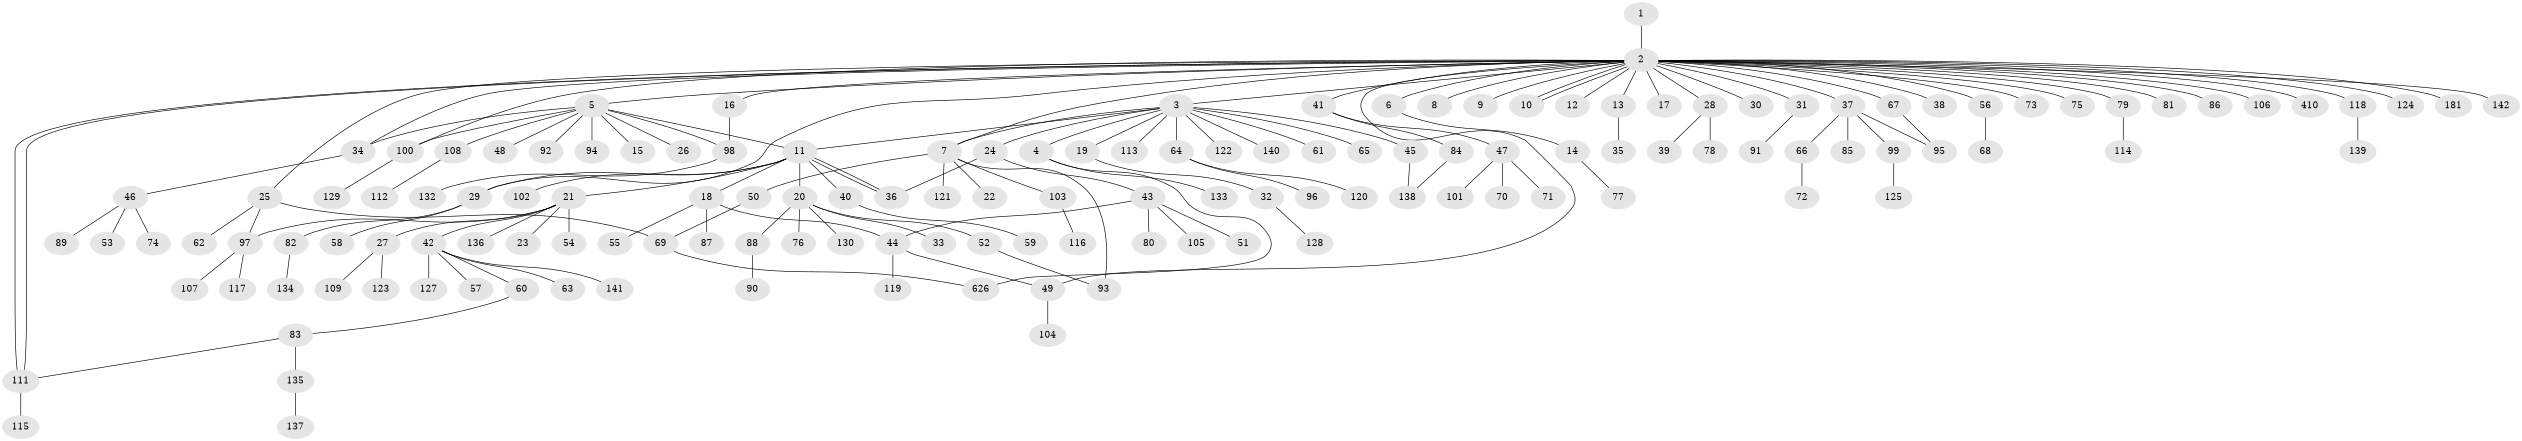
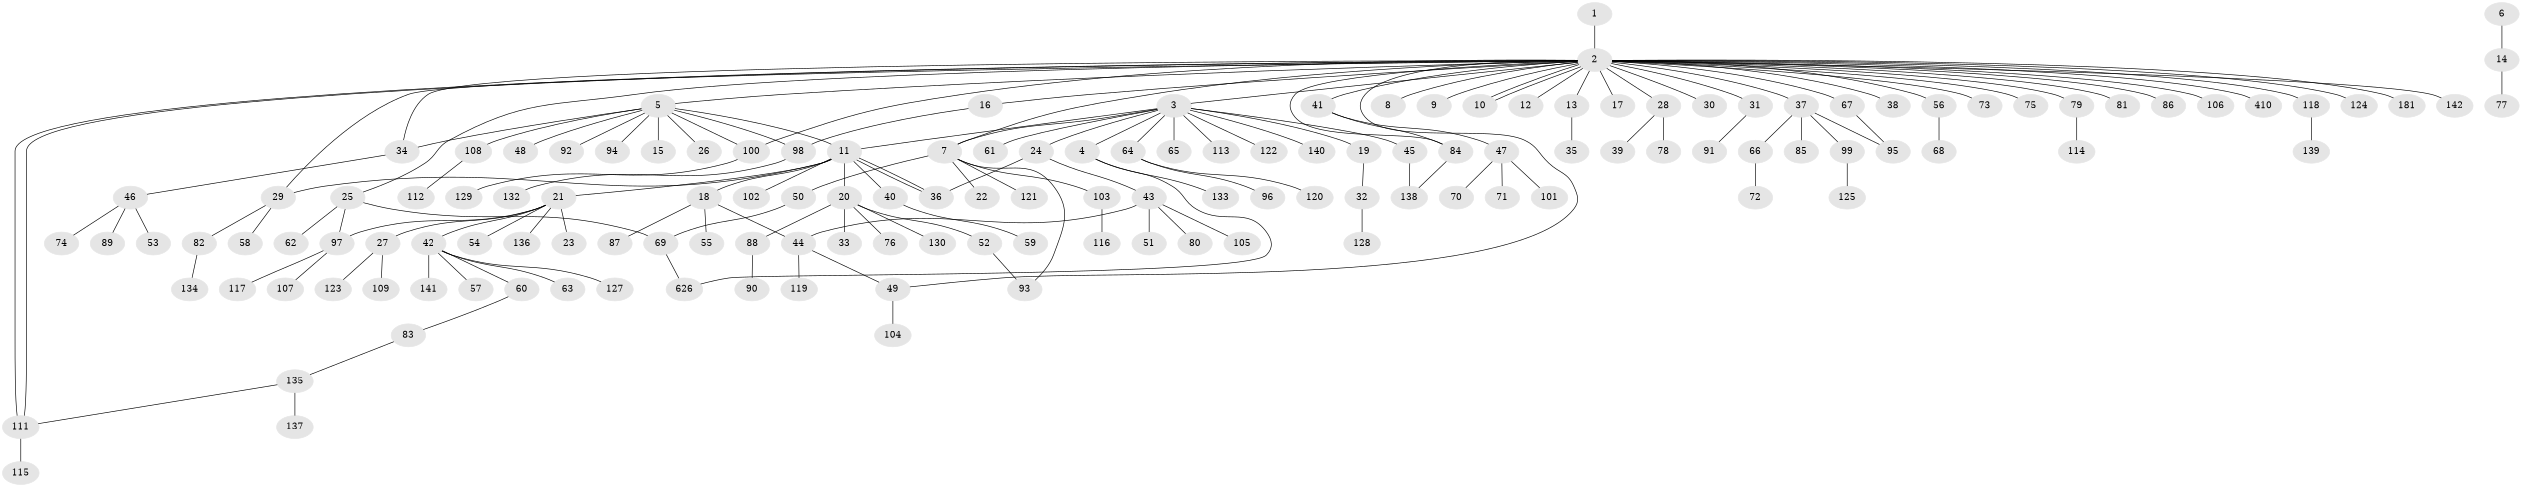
  graph {
    node [color=gray90 style=filled]
    1
    2
    3
    5
    6
    7
    8
    9
    10
    12
    13
    16
    17
    25
    28
    29
    30
    31
    34
    37
    38
    41
    49
    56
    67
    73
    75
    79
    81
    86
    100
    106
    n33 [label=410]
    111
    118
    124
    n37 [label=181]
    142
    4
    11
    19
    24
    45
    61
    64
    65
    113
    122
    140
    15
    26
    48
    92
    94
    98
    108
    14
    22
    50
    93
    103
    121
    35
    97
    62
    69
    39
    78
    58
    82
    91
    46
    66
    85
    95
    99
    47
    84
    104
    68
    114
    129
    115
    139
    n85 [label=626]
    133
    18
    20
    21
    36
    40
    102
    32
    43
    138
    96
    120
    132
    112
    77
    116
    44
    55
    87
    33
    52
    76
    88
    130
    23
    27
    42
    54
    136
    59
    119
    128
    90
    109
    123
    57
    60
    63
    127
    141
    107
    117
    51
    80
    105
    134
    53
    74
    89
    72
    125
    70
    71
    101
    83
    135
    137
    1 -- 2
    2 -- 3
    2 -- 5
-   2 -- 6
+   2 -- 84
    2 -- 7
    2 -- 8
    2 -- 9
    2 -- 10
    2 -- 10
    2 -- 12
    2 -- 13
    2 -- 16
    2 -- 17
    2 -- 25
    2 -- 28
    2 -- 29
    2 -- 30
    2 -- 31
    2 -- 34
    2 -- 37
    2 -- 38
    2 -- 41
    2 -- 49
    2 -- 56
    2 -- 67
    2 -- 73
    2 -- 75
    2 -- 79
    2 -- 81
    2 -- 86
    2 -- 100
    2 -- 106
    2 -- n33
    2 -- 111
    2 -- 111
    2 -- 118
    2 -- 124
    2 -- n37
    2 -- 142
    3 -- 7
    3 -- 4
    3 -- 11
    3 -- 19
    3 -- 24
    3 -- 45
    3 -- 61
    3 -- 64
    3 -- 65
    3 -- 113
    3 -- 122
    3 -- 140
    5 -- 34
    5 -- 100
    5 -- 11
    5 -- 15
    5 -- 26
    5 -- 48
    5 -- 92
    5 -- 94
    5 -- 98
    5 -- 108
    6 -- 14
    7 -- 22
    7 -- 50
    7 -- 93
    7 -- 103
    7 -- 121
    13 -- 35
    16 -- 98
    25 -- 97
    25 -- 62
    25 -- 69
    28 -- 39
    28 -- 78
    29 -- 58
    29 -- 82
    31 -- 91
    34 -- 46
    37 -- 66
    37 -- 85
    37 -- 95
    37 -- 99
    41 -- 47
    41 -- 84
    49 -- 104
    56 -- 68
    67 -- 95
    79 -- 114
    100 -- 129
    111 -- 115
    118 -- 139
    4 -- n85
    4 -- 133
    11 -- 29
    11 -- 18
    11 -- 20
    11 -- 21
    11 -- 36
    11 -- 36
    11 -- 40
    11 -- 102
    19 -- 32
    24 -- 36
    24 -- 43
    45 -- 138
    64 -- 96
    64 -- 120
    98 -- 132
    108 -- 112
    14 -- 77
    50 -- 69
    103 -- 116
    97 -- 107
    97 -- 117
    69 -- n85
    82 -- 134
    46 -- 53
    46 -- 74
    46 -- 89
    66 -- 72
    99 -- 125
    47 -- 70
    47 -- 71
    47 -- 101
    84 -- 138
    18 -- 44
    18 -- 55
    18 -- 87
    20 -- 33
    20 -- 52
    20 -- 76
    20 -- 88
    20 -- 130
    21 -- 97
    21 -- 23
    21 -- 27
    21 -- 42
    21 -- 54
    21 -- 136
    40 -- 59
    32 -- 128
    43 -- 44
    43 -- 51
    43 -- 80
    43 -- 105
    44 -- 49
    44 -- 119
    52 -- 93
    88 -- 90
    27 -- 109
    27 -- 123
    42 -- 57
    42 -- 60
    42 -- 63
    42 -- 127
    42 -- 141
    60 -- 83
-   83 -- 111
+   135 -- 111
    83 -- 135
    135 -- 137
  }
